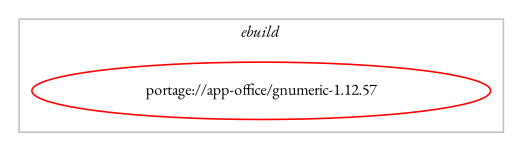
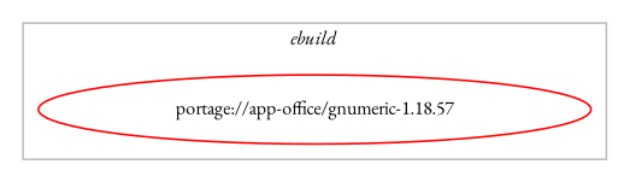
  digraph {
    compound=true
    concentrate=true
    fontname="EB Garamond"
    fontsize=10
    newrank=true
    rankdir=LR
    ranksep=1.5
-   n1 [color=red fontname="EB Garamond" fontsize=10 label="portage://app-office/gnumeric-1.12.57" width=4]
+   n1 [color=red fontname="EB Garamond" fontsize=10 label="portage://app-office/gnumeric-1.18.57" width=4]
    subgraph cluster_1 {
      color=gray
      label=<<i>ebuild</i>>
      n1
    }
    subgraph cluster_2 {
      color=gray
      label=<<i>dependencies</i>>
      subgraph cluster_3 {
        color=gray
        fillcolor="#eeeeee"
        label=<<i>compile</i>>
        style=filled
      }
      subgraph cluster_4 {
        color=gray
        fillcolor="#eeeeee"
        label=<<i>compile and run</i>>
        style=filled
      }
      subgraph cluster_5 {
        color=gray
        fillcolor="#eeeeee"
        label=<<i>run</i>>
        style=filled
      }
    }
    subgraph cluster_6 {
      color=gray
      label=<<i>candidates</i>>
      rank=same
    }
  }
